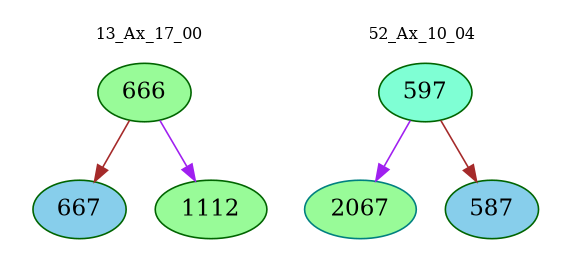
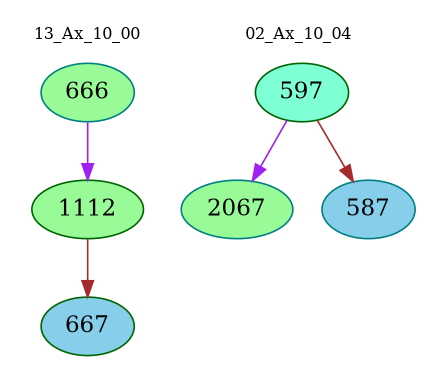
  digraph {
    node [color=darkgreen fillcolor=palegreen style=filled]
    edge [color=brown]
-   n1 [label=666]
+   n1 [color=teal label=666]
    n2 [fillcolor=skyblue label=667]
    n3 [label=1112]
    n4 [fillcolor=aquamarine label=597]
    n5 [color=teal label=2067]
-   n6 [fillcolor=skyblue label=587]
+   n6 [color=teal fillcolor=skyblue label=587]
    subgraph cluster_1 {
      color=white
      fontsize=10
-     label="13_Ax_17_00"
+     label="13_Ax_10_00"
      n1
      n2
      n3
    }
    subgraph cluster_2 {
      color=white
      fontsize=10
-     label="52_Ax_10_04"
+     label="02_Ax_10_04"
      n4
      n5
      n6
    }
-   n1 -> n2
+   n3 -> n2
    n1 -> n3 [color=purple]
    n4 -> n5 [color=purple]
    n4 -> n6
  }
